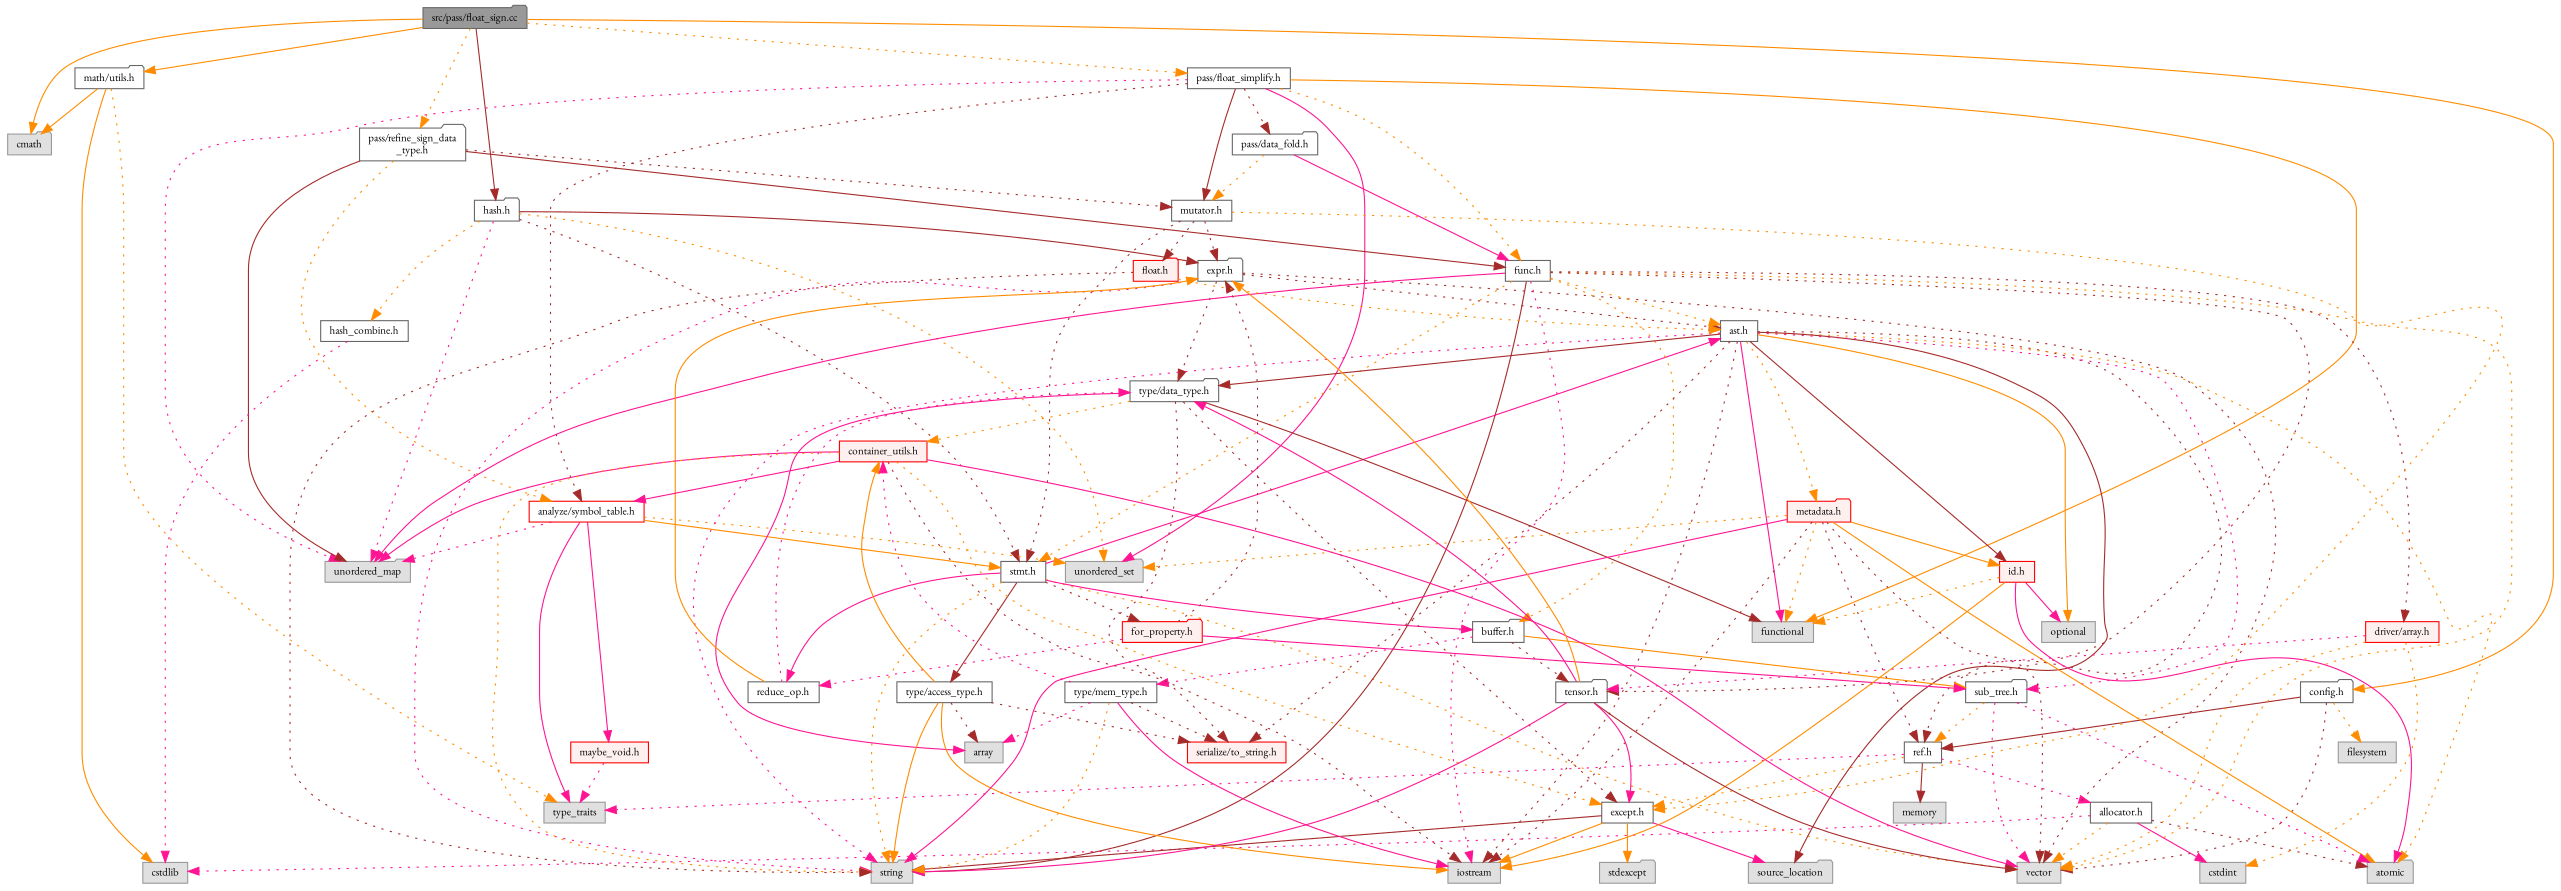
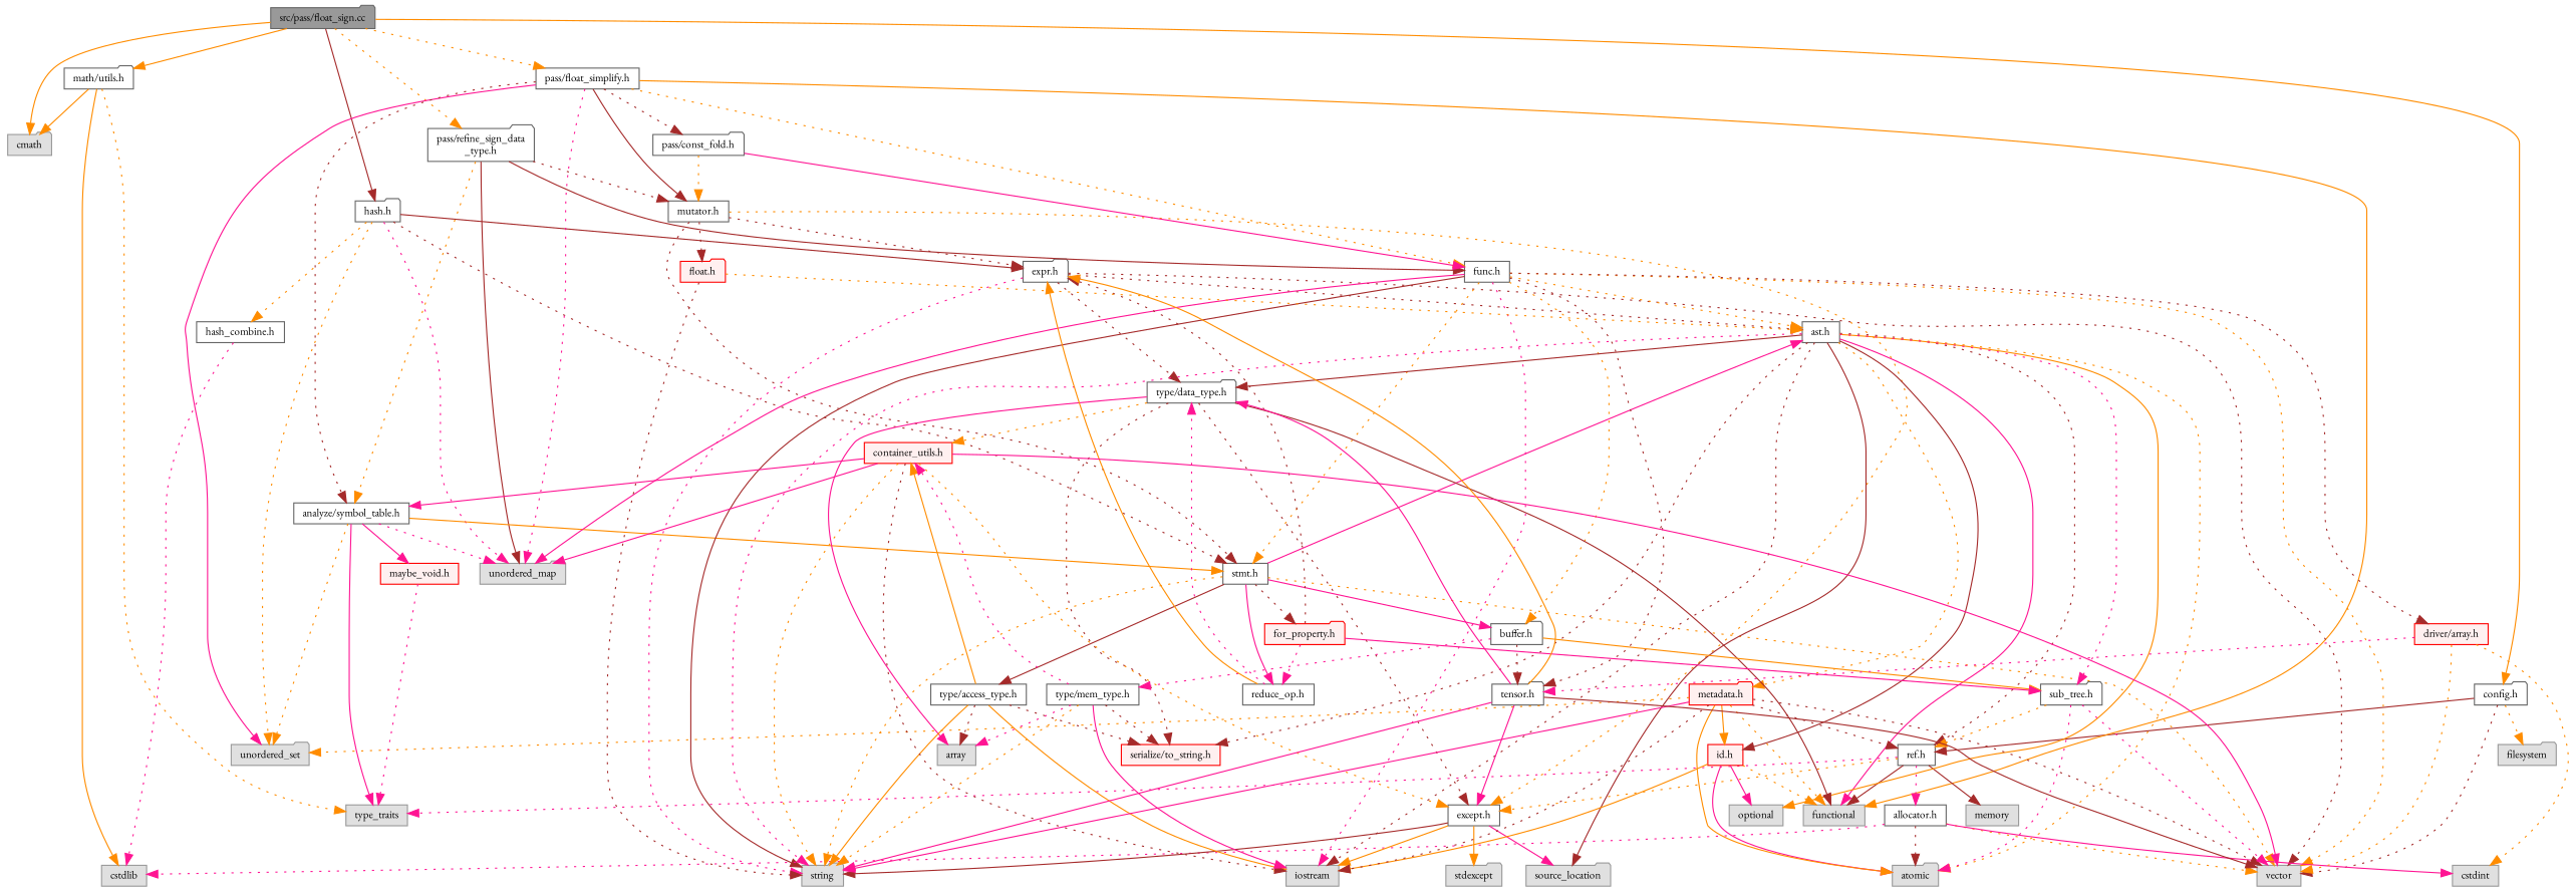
  digraph {
    fontname="EB Garamond"
    node [color=grey40 fillcolor=white fontname="EB Garamond" fontsize=10 shape=box style=filled]
    edge [color=darkorange fontname="EB Garamond" fontsize=10 labelfontname=Helvetica labelfontsize=10 style=dotted]
    n1 [color=gray40 fillcolor=grey60 fontcolor=black height=0.2 label="src/pass/float_sign.cc" shape=folder width=0.4]
    n2 [color=grey60 fillcolor="#E0E0E0" height=0.2 label=cmath shape=folder width=0.4]
    n3 [height=0.2 label="config.h" shape=folder width=0.4]
    n4 [height=0.2 label="hash.h" shape=folder width=0.4]
    n5 [height=0.2 label="math/utils.h" shape=folder width=0.4]
    n6 [height=0.2 label="pass/float_simplify.h" width=0.4]
    n7 [height=0.2 label="pass/refine_sign_data\l_type.h" shape=folder width=0.4]
-   n8 [color=grey60 fillcolor="#E0E0E0" height=0.2 label=filesystem width=0.4]
+   n8 [color=grey60 fillcolor="#E0E0E0" height=0.2 label=filesystem shape=folder width=0.4]
    n9 [color=grey60 fillcolor="#E0E0E0" height=0.2 label=vector width=0.4]
    n10 [height=0.2 label="ref.h" width=0.4]
    n11 [color=grey60 fillcolor="#E0E0E0" height=0.2 label=unordered_map shape=folder width=0.4]
    n12 [color=grey60 fillcolor="#E0E0E0" height=0.2 label=unordered_set shape=folder width=0.4]
    n13 [height=0.2 label="expr.h" shape=folder width=0.4]
    n14 [height=0.2 label="hash_combine.h" width=0.4]
    n15 [height=0.2 label="stmt.h" width=0.4]
    n16 [color=grey60 fillcolor="#E0E0E0" height=0.2 label=type_traits width=0.4]
    n17 [color=grey60 fillcolor="#E0E0E0" height=0.2 label=cstdlib width=0.4]
    n18 [color=grey60 fillcolor="#E0E0E0" height=0.2 label=functional width=0.4]
-   n19 [color=red height=0.2 label="analyze/symbol_table.h" width=0.4]
+   n19 [height=0.2 label="analyze/symbol_table.h" width=0.4]
    n20 [height=0.2 label="func.h" width=0.4]
    n21 [height=0.2 label="mutator.h" width=0.4]
-   n22 [height=0.2 label="pass/data_fold.h" shape=folder width=0.4]
+   n22 [height=0.2 label="pass/const_fold.h" shape=folder width=0.4]
    n23 [color=grey60 fillcolor="#E0E0E0" height=0.2 label=memory width=0.4]
    n24 [height=0.2 label="allocator.h" width=0.4]
    n25 [height=0.2 label="except.h" width=0.4]
    n26 [color=grey60 fillcolor="#E0E0E0" height=0.2 label=atomic shape=folder width=0.4]
    n27 [color=grey60 fillcolor="#E0E0E0" height=0.2 label=cstdint width=0.4]
    n28 [color=grey60 fillcolor="#E0E0E0" height=0.2 label=iostream width=0.4]
    n29 [color=grey60 fillcolor="#E0E0E0" height=0.2 label=source_location shape=folder width=0.4]
    n30 [color=grey60 fillcolor="#E0E0E0" height=0.2 label=stdexcept shape=folder width=0.4]
    n31 [color=grey60 fillcolor="#E0E0E0" height=0.2 label=string shape=folder width=0.4]
    n32 [height=0.2 label="ast.h" width=0.4]
    n33 [height=0.2 label="type/data_type.h" shape=folder width=0.4]
    n34 [height=0.2 label="buffer.h" shape=folder width=0.4]
    n35 [color=red fillcolor="#FFF0F0" height=0.2 label="for_property.h" shape=folder width=0.4]
    n36 [height=0.2 label="reduce_op.h" width=0.4]
    n37 [height=0.2 label="type/access_type.h" width=0.4]
    n38 [color=grey60 fillcolor="#E0E0E0" height=0.2 label=optional width=0.4]
    n39 [color=red fillcolor="#FFF0F0" height=0.2 label="id.h" width=0.4]
    n40 [color=red fillcolor="#FFF0F0" height=0.2 label="metadata.h" shape=folder width=0.4]
    n41 [color=red fillcolor="#FFF0F0" height=0.2 label="serialize/to_string.h" width=0.4]
    n42 [height=0.2 label="sub_tree.h" shape=folder width=0.4]
    n43 [color=grey60 fillcolor="#E0E0E0" height=0.2 label=array width=0.4]
    n44 [color=red fillcolor="#FFF0F0" height=0.2 label="container_utils.h" width=0.4]
    n45 [height=0.2 label="tensor.h" shape=folder width=0.4]
    n46 [height=0.2 label="type/mem_type.h" width=0.4]
    n47 [color=red fillcolor="#FFF0F0" height=0.2 label="maybe_void.h" width=0.4]
    n48 [color=red fillcolor="#FFF0F0" height=0.2 label="driver/array.h" width=0.4]
    n49 [color=red fillcolor="#FFF0F0" height=0.2 label="float.h" shape=folder width=0.4]
    n1 -> n2 [style=solid]
    n1 -> n3 [style=solid]
    n1 -> n4 [color=brown style=solid]
    n1 -> n5 [style=solid]
    n1 -> n6
    n1 -> n7
    n3 -> n8
    n3 -> n9 [color=brown]
    n3 -> n10 [color=brown style=solid]
    n4 -> n11 [color=deeppink]
    n4 -> n12
    n4 -> n13 [color=brown style=solid]
    n4 -> n14
    n4 -> n15 [color=brown]
    n5 -> n2 [style=solid]
    n5 -> n16
    n5 -> n17 [style=solid]
    n6 -> n11 [color=deeppink]
    n6 -> n12 [color=deeppink style=solid]
    n6 -> n18 [style=solid]
    n6 -> n19 [color=brown]
    n6 -> n20
    n6 -> n21 [color=brown style=solid]
    n6 -> n22 [color=brown]
    n7 -> n11 [color=brown style=solid]
    n7 -> n19
    n7 -> n20 [color=brown style=solid]
    n7 -> n21 [color=brown]
    n10 -> n16 [color=deeppink]
+   n10 -> n18 [color=brown style=solid]
    n10 -> n23 [color=brown style=solid]
    n10 -> n24 [color=deeppink]
    n10 -> n25
    n13 -> n9 [color=brown]
    n13 -> n31 [color=deeppink]
    n13 -> n32 [color=brown]
    n13 -> n33 [color=brown]
    n14 -> n17 [color=deeppink]
    n15 -> n9
    n15 -> n31
    n15 -> n32 [color=deeppink style=solid]
    n15 -> n34 [color=deeppink style=solid]
    n15 -> n35 [color=brown]
    n15 -> n36 [color=deeppink style=solid]
    n15 -> n37 [color=brown style=solid]
    n19 -> n11 [color=deeppink]
    n19 -> n12
    n19 -> n15 [style=solid]
    n19 -> n16 [color=deeppink style=solid]
    n19 -> n47 [color=deeppink style=solid]
    n20 -> n9
    n20 -> n11 [color=deeppink style=solid]
    n20 -> n15
    n20 -> n28 [color=deeppink]
    n20 -> n31 [color=brown style=solid]
    n20 -> n32
    n20 -> n34
    n20 -> n45 [color=brown]
    n20 -> n48 [color=brown]
    n21 -> n13 [color=brown]
    n21 -> n15 [color=brown]
    n21 -> n25
    n21 -> n49 [color=brown]
    n22 -> n20 [color=deeppink style=solid]
    n22 -> n21
    n24 -> n9
    n24 -> n17 [color=deeppink]
    n24 -> n26 [color=brown]
    n24 -> n27 [color=deeppink style=solid]
    n25 -> n28 [style=solid]
    n25 -> n29 [color=deeppink style=solid]
    n25 -> n30 [style=solid]
    n25 -> n31 [color=brown style=solid]
    n32 -> n10 [color=brown]
    n32 -> n18 [color=deeppink style=solid]
    n32 -> n26
    n32 -> n28 [color=brown]
    n32 -> n29 [color=brown style=solid]
    n32 -> n31 [color=deeppink]
    n32 -> n33 [color=brown style=solid]
    n32 -> n38 [style=solid]
    n32 -> n39 [color=brown style=solid]
    n32 -> n40
    n32 -> n41 [color=brown]
    n32 -> n42 [color=deeppink]
    n33 -> n18 [color=brown style=solid]
    n33 -> n25 [color=brown]
    n33 -> n41 [color=brown]
    n33 -> n43 [color=deeppink style=solid]
    n33 -> n44
    n34 -> n42 [style=solid]
    n34 -> n45 [color=brown]
    n34 -> n46 [color=deeppink]
    n35 -> n13 [color=brown]
    n35 -> n36 [color=deeppink]
    n35 -> n42 [color=deeppink style=solid]
    n36 -> n13 [style=solid]
    n36 -> n33 [color=deeppink]
    n37 -> n28 [style=solid]
    n37 -> n31 [style=solid]
    n37 -> n41 [color=brown]
    n37 -> n43 [color=brown]
    n37 -> n44 [style=solid]
    n39 -> n18
    n39 -> n26 [color=deeppink style=solid]
    n39 -> n28 [style=solid]
    n39 -> n38 [color=deeppink style=solid]
    n40 -> n9 [color=brown]
    n40 -> n10 [color=brown]
    n40 -> n12
    n40 -> n18
    n40 -> n26 [style=solid]
    n40 -> n28 [color=brown]
    n40 -> n31 [color=deeppink style=solid]
    n40 -> n39 [style=solid]
    n42 -> n9 [color=deeppink]
    n42 -> n10
    n42 -> n26 [color=deeppink]
    n44 -> n9 [color=deeppink style=solid]
    n44 -> n11 [color=deeppink style=solid]
    n44 -> n19 [color=deeppink style=solid]
    n44 -> n25
    n44 -> n28 [color=brown]
    n44 -> n31
    n45 -> n9 [color=brown style=solid]
    n45 -> n13 [style=solid]
    n45 -> n25 [color=deeppink style=solid]
    n45 -> n31 [color=deeppink style=solid]
    n45 -> n33 [color=deeppink style=solid]
    n46 -> n28 [color=deeppink style=solid]
    n46 -> n31
    n46 -> n41 [color=brown]
    n46 -> n43 [color=deeppink]
    n46 -> n44 [color=deeppink]
    n47 -> n16 [color=deeppink]
    n48 -> n9
    n48 -> n27
    n48 -> n45 [color=deeppink]
    n49 -> n31 [color=brown]
    n49 -> n32
  }
